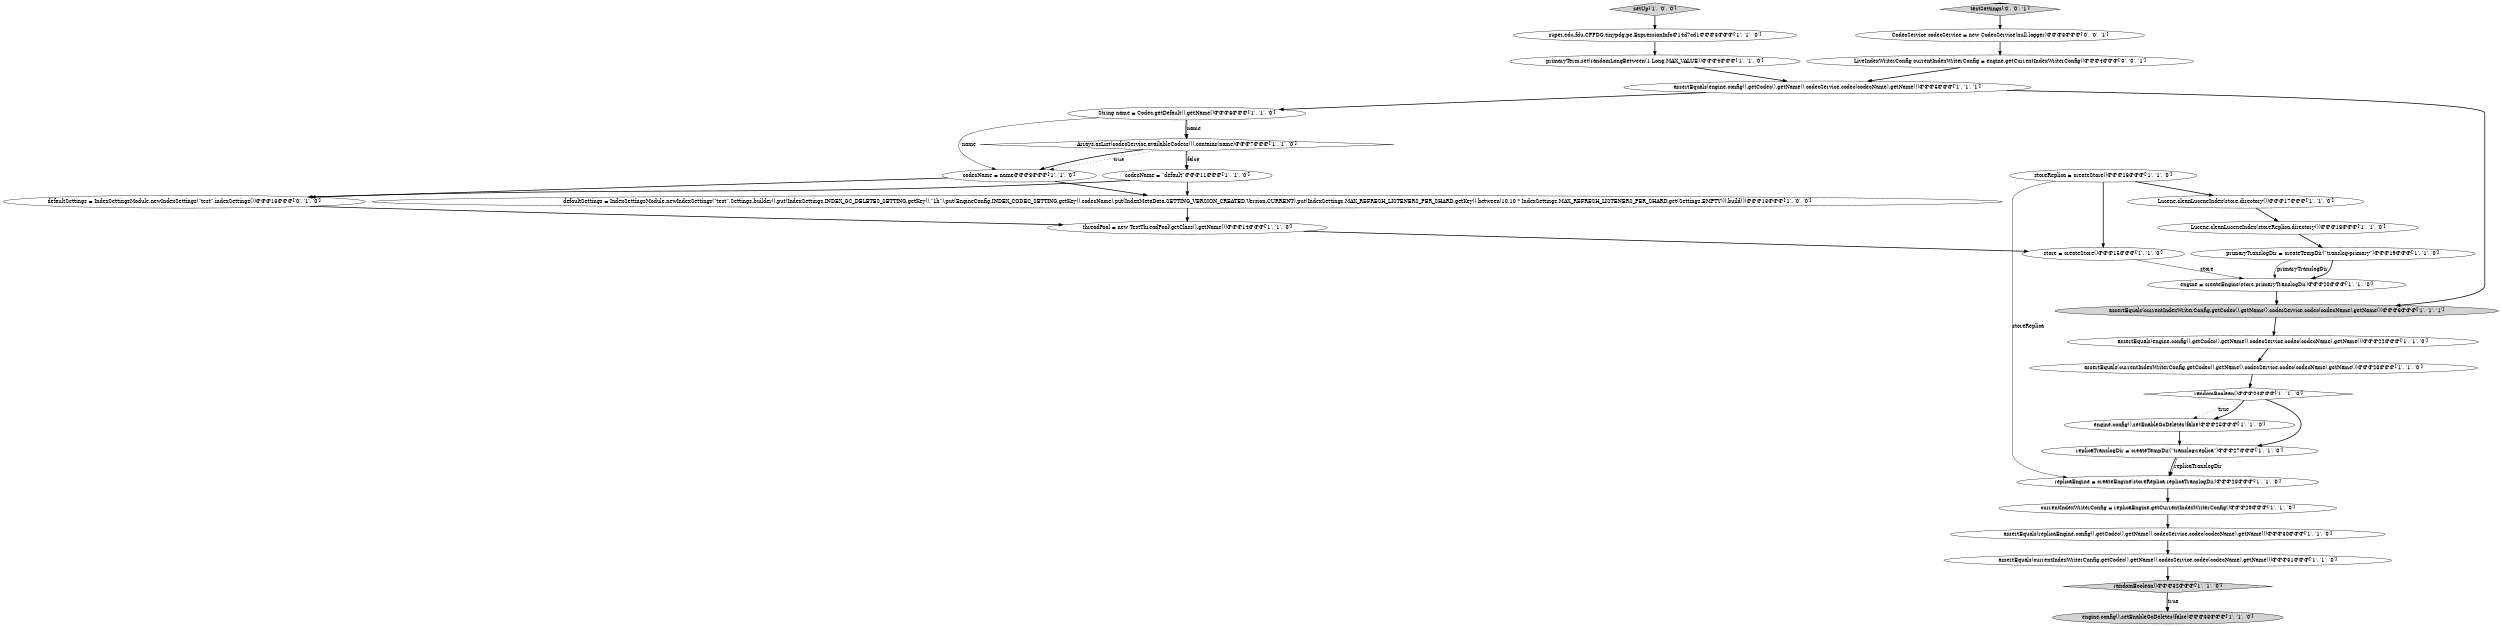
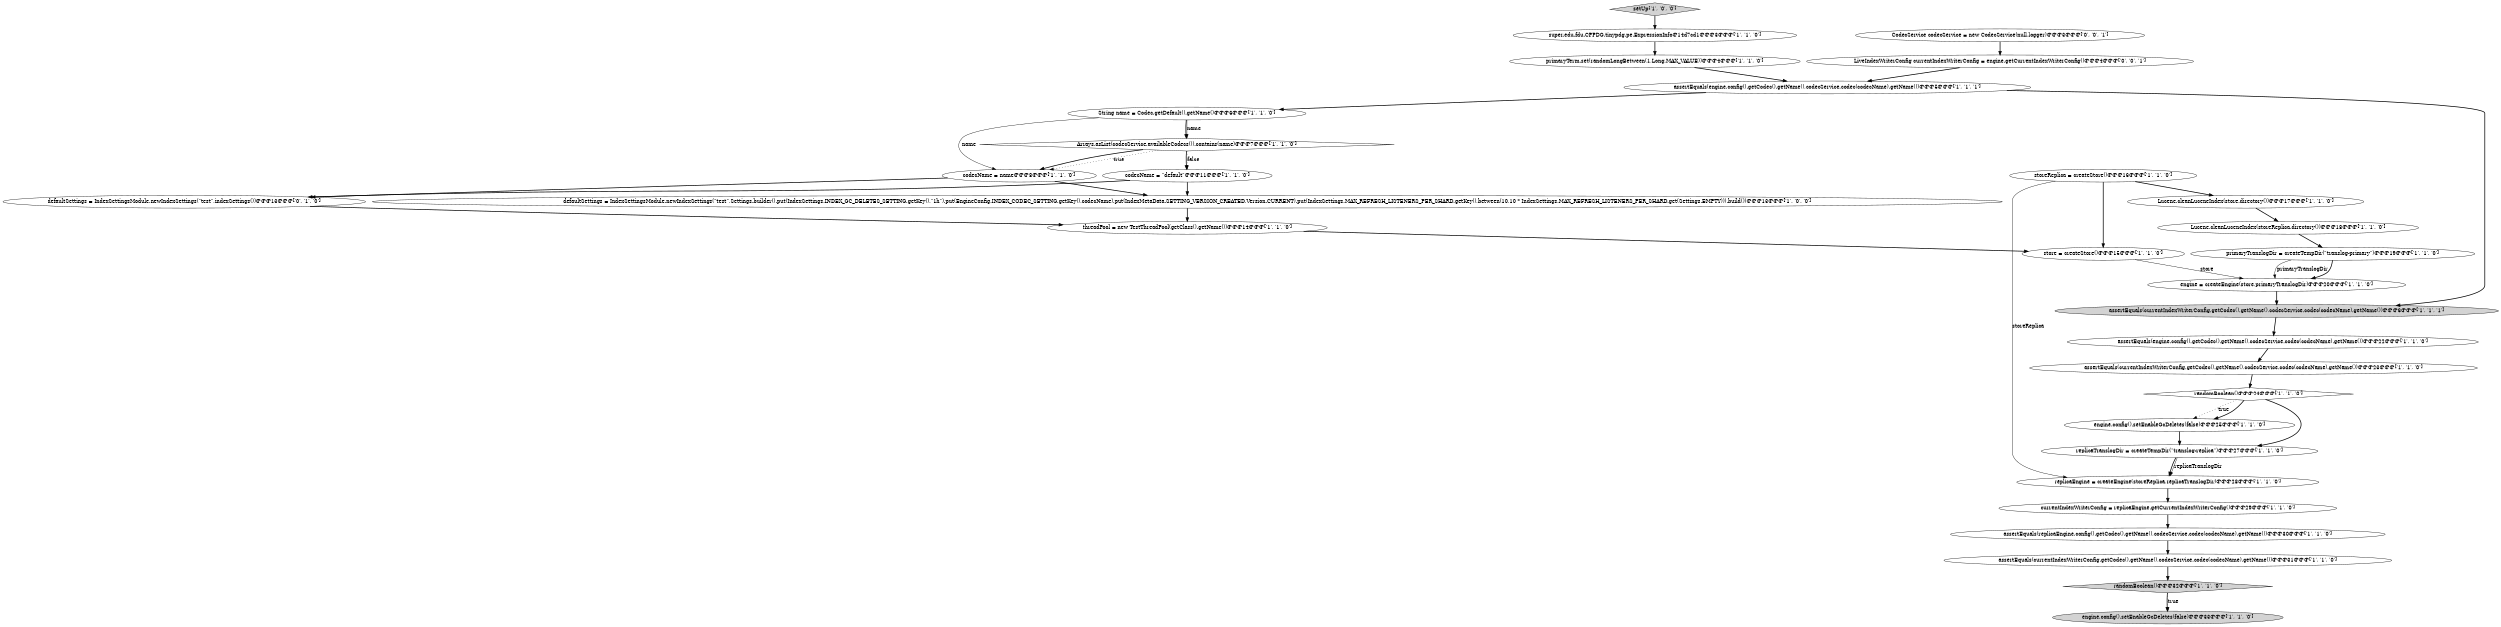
  digraph {
    node [fillcolor=white shape=ellipse style=filled]
    edge [style=bold]
    n1 [fillcolor=lightgray label="randomBoolean()@@@32@@@['1', '1', '0']" shape=diamond]
    n2 [fillcolor=lightgray label="engine.config().setEnableGcDeletes(false)@@@33@@@['1', '1', '0']"]
    n3 [label="assertEquals(currentIndexWriterConfig.getCodec().getName(),codecService.codec(codecName).getName())@@@31@@@['1', '1', '0']"]
    n4 [label="primaryTranslogDir = createTempDir(\"translog-primary\")@@@19@@@['1', '1', '0']"]
    n5 [label="engine = createEngine(store,primaryTranslogDir)@@@20@@@['1', '1', '0']"]
    n6 [fillcolor=lightgray label="assertEquals(currentIndexWriterConfig.getCodec().getName(),codecService.codec(codecName).getName())@@@6@@@['1', '1', '1']"]
    n7 [label="Lucene.cleanLuceneIndex(store.directory())@@@17@@@['1', '1', '0']"]
    n8 [label="Lucene.cleanLuceneIndex(storeReplica.directory())@@@18@@@['1', '1', '0']"]
    n9 [label="primaryTerm.set(randomLongBetween(1,Long.MAX_VALUE))@@@4@@@['1', '1', '0']"]
    n10 [label="assertEquals(engine.config().getCodec().getName(),codecService.codec(codecName).getName())@@@5@@@['1', '1', '1']"]
    n11 [label="String name = Codec.getDefault().getName()@@@6@@@['1', '1', '0']"]
    n12 [label="assertEquals(engine.config().getCodec().getName(),codecService.codec(codecName).getName())@@@22@@@['1', '1', '0']"]
    n13 [label="assertEquals(currentIndexWriterConfig.getCodec().getName(),codecService.codec(codecName).getName())@@@23@@@['1', '1', '0']"]
    n14 [fillcolor=lightgray label="setUp['1', '0', '0']" shape=diamond]
    n15 [label="super.edu.fdu.CPPDG.tinypdg.pe.ExpressionInfo@14d7cd1@@@3@@@['1', '1', '0']"]
    n16 [label="defaultSettings = IndexSettingsModule.newIndexSettings(\"test\",Settings.builder().put(IndexSettings.INDEX_GC_DELETES_SETTING.getKey(),\"1h\").put(EngineConfig.INDEX_CODEC_SETTING.getKey(),codecName).put(IndexMetaData.SETTING_VERSION_CREATED,Version.CURRENT).put(IndexSettings.MAX_REFRESH_LISTENERS_PER_SHARD.getKey(),between(10,10 * IndexSettings.MAX_REFRESH_LISTENERS_PER_SHARD.get(Settings.EMPTY))).build())@@@13@@@['1', '0', '0']"]
    n17 [label="threadPool = new TestThreadPool(getClass().getName())@@@14@@@['1', '1', '0']"]
    n18 [label="store = createStore()@@@15@@@['1', '1', '0']"]
    n19 [label="replicaEngine = createEngine(storeReplica,replicaTranslogDir)@@@28@@@['1', '1', '0']"]
    n20 [label="currentIndexWriterConfig = replicaEngine.getCurrentIndexWriterConfig()@@@29@@@['1', '1', '0']"]
    n21 [label="assertEquals(replicaEngine.config().getCodec().getName(),codecService.codec(codecName).getName())@@@30@@@['1', '1', '0']"]
    n22 [label="randomBoolean()@@@24@@@['1', '1', '0']" shape=diamond]
    n23 [label="engine.config().setEnableGcDeletes(false)@@@25@@@['1', '1', '0']"]
    n24 [label="replicaTranslogDir = createTempDir(\"translog-replica\")@@@27@@@['1', '1', '0']"]
-   n25 [fillcolor=lightgray label="testSettings['0', '0', '1']" shape=diamond]
    n26 [label="CodecService codecService = new CodecService(null,logger)@@@3@@@['0', '0', '1']"]
    n27 [label="LiveIndexWriterConfig currentIndexWriterConfig = engine.getCurrentIndexWriterConfig()@@@4@@@['0', '0', '1']"]
    n28 [label="defaultSettings = IndexSettingsModule.newIndexSettings(\"test\",indexSettings())@@@13@@@['0', '1', '0']"]
    n29 [label="codecName = name@@@8@@@['1', '1', '0']"]
    n30 [label="Arrays.asList(codecService.availableCodecs()).contains(name)@@@7@@@['1', '1', '0']" shape=diamond]
    n31 [label="storeReplica = createStore()@@@16@@@['1', '1', '0']"]
    n32 [label="codecName = \"default\"@@@11@@@['1', '1', '0']"]
    n1 -> n2
    n1 -> n2 [label=true style=dotted]
    n3 -> n1
    n4 -> n5 [label=primaryTranslogDir style=solid]
    n4 -> n5
    n5 -> n6
    n6 -> n12
    n7 -> n8
    n8 -> n4
    n9 -> n10
    n10 -> n6
    n10 -> n11
    n11 -> n29 [label=name style=solid]
    n11 -> n30 [label=name style=solid]
    n11 -> n30
    n12 -> n13
    n13 -> n22
    n14 -> n15
    n15 -> n9
    n16 -> n17
    n17 -> n18
    n18 -> n5 [label=store style=solid]
    n19 -> n20
    n20 -> n21
    n21 -> n3
    n22 -> n23 [label=true style=dotted]
    n22 -> n23
    n22 -> n24
    n23 -> n24
    n24 -> n19
    n24 -> n19 [label=replicaTranslogDir style=solid]
-   n25 -> n26
    n26 -> n27
    n27 -> n10
    n28 -> n17
    n29 -> n16
    n29 -> n28
    n30 -> n29 [label=true style=dotted]
    n30 -> n29
    n30 -> n32
    n30 -> n32 [label=false style=dotted]
    n31 -> n7
    n31 -> n18
    n31 -> n19 [label=storeReplica style=solid]
    n32 -> n16
    n32 -> n28
  }
